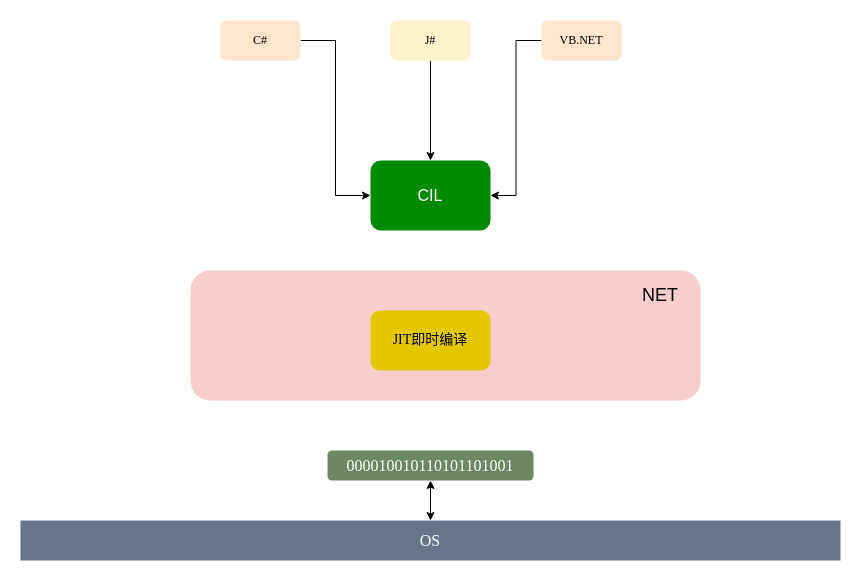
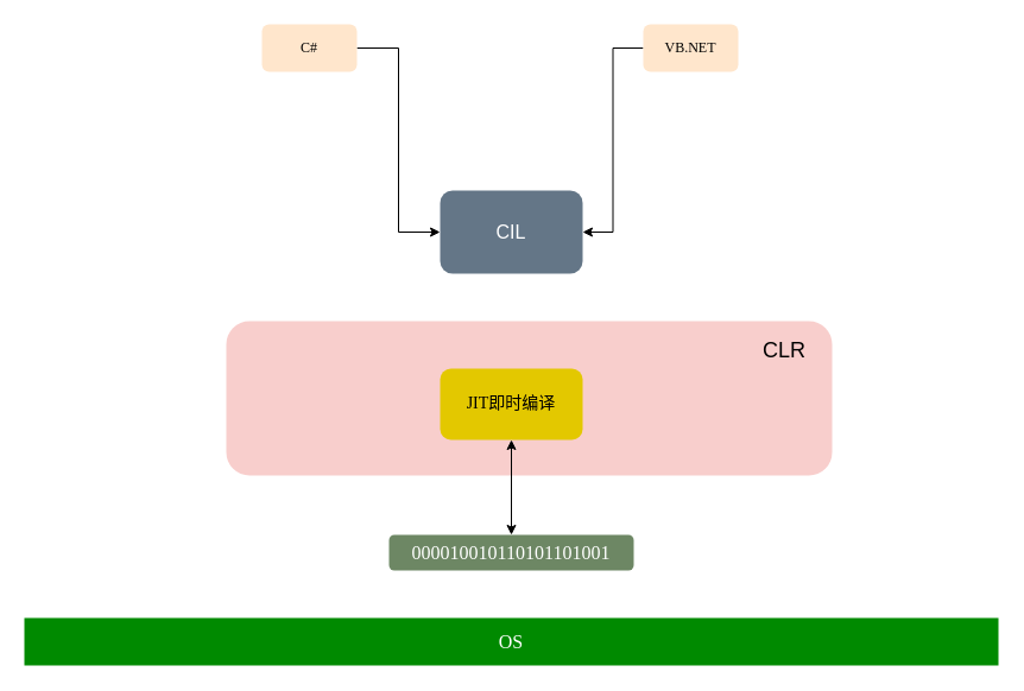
  <mxCell id="0" />
  <mxCell id="1" parent="0" />
  <mxCell id="2" style="edgeStyle=orthogonalEdgeStyle;rounded=0;orthogonalLoop=1;jettySize=auto;html=1;entryX=0;entryY=0.5;entryDx=0;entryDy=0;fontFamily=Comic Sans MS;fontSize=14;fontColor=#000000;" edge="1" parent="1" source="3" target="8"><mxGeometry relative="1" as="geometry" /></mxCell>
  <mxCell id="3" value="&lt;font face=&quot;Comic Sans MS&quot;&gt;C#&lt;/font&gt;" style="rounded=1;whiteSpace=wrap;html=1;fillColor=#ffe6cc;strokeColor=none;" parent="1" vertex="1"><mxGeometry x="220" y="20" width="80" height="40" as="geometry" /></mxCell>
- <mxCell id="4" style="edgeStyle=orthogonalEdgeStyle;rounded=0;orthogonalLoop=1;jettySize=auto;html=1;entryX=0.5;entryY=0;entryDx=0;entryDy=0;fontFamily=Comic Sans MS;fontSize=14;fontColor=#000000;" edge="1" parent="1" source="5" target="8"><mxGeometry relative="1" as="geometry" /></mxCell>
- <mxCell id="5" value="&lt;font face=&quot;Comic Sans MS&quot;&gt;J#&lt;/font&gt;" style="rounded=1;whiteSpace=wrap;html=1;strokeColor=none;fillColor=#fff2cc;" parent="1" vertex="1"><mxGeometry x="390" y="20" width="80" height="40" as="geometry" /></mxCell>
  <mxCell id="6" style="edgeStyle=orthogonalEdgeStyle;rounded=0;orthogonalLoop=1;jettySize=auto;html=1;entryX=1;entryY=0.5;entryDx=0;entryDy=0;fontFamily=Comic Sans MS;fontSize=14;fontColor=#000000;" edge="1" parent="1" source="7" target="8"><mxGeometry relative="1" as="geometry" /></mxCell>
  <mxCell id="7" value="&lt;font face=&quot;Comic Sans MS&quot;&gt;VB.NET&lt;/font&gt;" style="rounded=1;whiteSpace=wrap;html=1;fillColor=#ffe6cc;strokeColor=none;" parent="1" vertex="1"><mxGeometry x="541" y="20" width="80" height="40" as="geometry" /></mxCell>
- <mxCell id="8" value="&lt;font style=&quot;font-size: 16px&quot;&gt;CIL&lt;/font&gt;" style="rounded=1;whiteSpace=wrap;html=1;fillColor=#008a00;fontColor=#ffffff;strokeColor=none;" parent="1" vertex="1"><mxGeometry x="370" y="160" width="120" height="70" as="geometry" /></mxCell>
+ <mxCell id="8" value="&lt;font style=&quot;font-size: 16px&quot;&gt;CIL&lt;/font&gt;" style="rounded=1;whiteSpace=wrap;html=1;fillColor=#647687;fontColor=#ffffff;strokeColor=none;" parent="1" vertex="1"><mxGeometry x="370" y="160" width="120" height="70" as="geometry" /></mxCell>
  <mxCell id="9" value="" style="rounded=1;whiteSpace=wrap;html=1;fillColor=#f8cecc;strokeColor=none;" vertex="1" parent="1"><mxGeometry x="190" y="270" width="510" height="130" as="geometry" /></mxCell>
- <mxCell id="10" value="&lt;font style=&quot;font-size: 18px&quot;&gt;NET&lt;/font&gt;" style="text;html=1;strokeColor=none;fillColor=none;align=center;verticalAlign=middle;whiteSpace=wrap;rounded=0;" vertex="1" parent="1"><mxGeometry x="630" y="280" width="60" height="30" as="geometry" /></mxCell>
+ <mxCell id="10" value="&lt;font style=&quot;font-size: 18px&quot;&gt;CLR&lt;/font&gt;" style="text;html=1;strokeColor=none;fillColor=none;align=center;verticalAlign=middle;whiteSpace=wrap;rounded=0;" vertex="1" parent="1"><mxGeometry x="630" y="280" width="60" height="30" as="geometry" /></mxCell>
  <mxCell id="11" value="&lt;font face=&quot;Comic Sans MS&quot; style=&quot;font-size: 14px&quot;&gt;JIT即时编译&lt;/font&gt;" style="rounded=1;whiteSpace=wrap;html=1;fillColor=#e3c800;fontColor=#000000;strokeColor=none;" vertex="1" parent="1"><mxGeometry x="370" y="310" width="120" height="60" as="geometry" /></mxCell>
- <mxCell id="12" value="OS" style="rounded=0;whiteSpace=wrap;html=1;fontFamily=Comic Sans MS;fontSize=16;fillColor=#647687;fontColor=#ffffff;strokeColor=none;" vertex="1" parent="1"><mxGeometry y="520" width="820" height="40" as="geometry" x="20" /></mxCell>
+ <mxCell id="12" value="OS" style="rounded=0;whiteSpace=wrap;html=1;fontFamily=Comic Sans MS;fontSize=16;fillColor=#008a00;fontColor=#ffffff;strokeColor=none;" vertex="1" parent="1"><mxGeometry y="520" width="820" height="40" as="geometry" x="20" /></mxCell>
  <mxCell id="13" value="000010010110101101001" style="rounded=1;whiteSpace=wrap;html=1;fontFamily=Comic Sans MS;fontSize=16;fillColor=#6d8764;fontColor=#ffffff;strokeColor=none;" vertex="1" parent="1"><mxGeometry x="327" y="450" width="206" height="30" as="geometry" /></mxCell>
  <mxCell id="14" value="Untitled Layer" parent="0" />
- <mxCell id="15" style="edgeStyle=orthogonalEdgeStyle;rounded=0;orthogonalLoop=1;jettySize=auto;html=1;fontFamily=Comic Sans MS;fontSize=14;fontColor=#000000;startArrow=classic;startFill=1;endSize=6;startSize=6;" edge="1" parent="14" source="13" target="12"><mxGeometry relative="1" as="geometry" /></mxCell>
+ <mxCell id="15" style="edgeStyle=orthogonalEdgeStyle;rounded=0;orthogonalLoop=1;jettySize=auto;html=1;fontFamily=Comic Sans MS;fontSize=14;fontColor=#000000;startArrow=classic;startFill=1;endSize=6;startSize=6;" edge="1" parent="14" source="13" target="11"><mxGeometry relative="1" as="geometry" /></mxCell>
